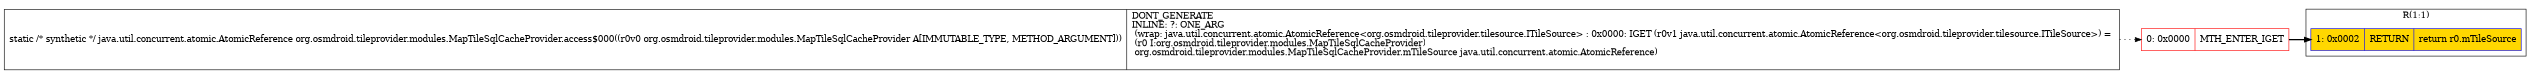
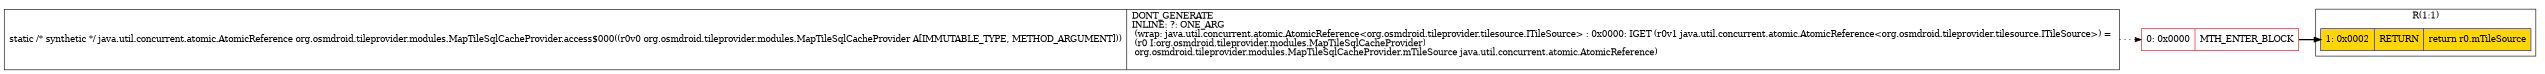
  digraph {
    rankdir=LR
    node [shape=record style=filled fillcolor=white]
    edge [color=black]
    n1 [color=blue label="{1\:\ 0x0002|RETURN\l|return r0.mTileSource\l}" fillcolor=gold]
-   n2 [color=red label="{0\:\ 0x0000|MTH_ENTER_IGET\l}"]
+   n2 [color=red label="{0\:\ 0x0000|MTH_ENTER_BLOCK\l}"]
    n3 [label="{static \/* synthetic *\/ java.util.concurrent.atomic.AtomicReference org.osmdroid.tileprovider.modules.MapTileSqlCacheProvider.access$000((r0v0 org.osmdroid.tileprovider.modules.MapTileSqlCacheProvider A[IMMUTABLE_TYPE, METHOD_ARGUMENT]))  | DONT_GENERATE\lINLINE: ?: ONE_ARG  \l  (wrap: java.util.concurrent.atomic.AtomicReference\<org.osmdroid.tileprovider.tilesource.ITileSource\> : 0x0000: IGET  (r0v1 java.util.concurrent.atomic.AtomicReference\<org.osmdroid.tileprovider.tilesource.ITileSource\>) = \l  (r0 I:org.osmdroid.tileprovider.modules.MapTileSqlCacheProvider)\l org.osmdroid.tileprovider.modules.MapTileSqlCacheProvider.mTileSource java.util.concurrent.atomic.AtomicReference)\l\l}"]
    subgraph cluster_1 {
      label="R(1:1)"
      n1
    }
    n2 -> n1 [style=bold]
    n3 -> n2 [style=dotted]
  }
